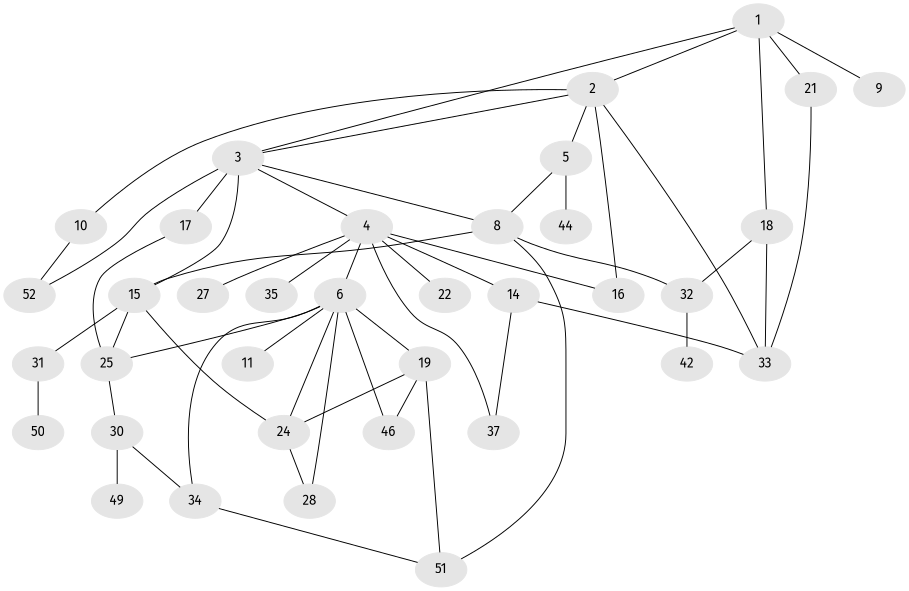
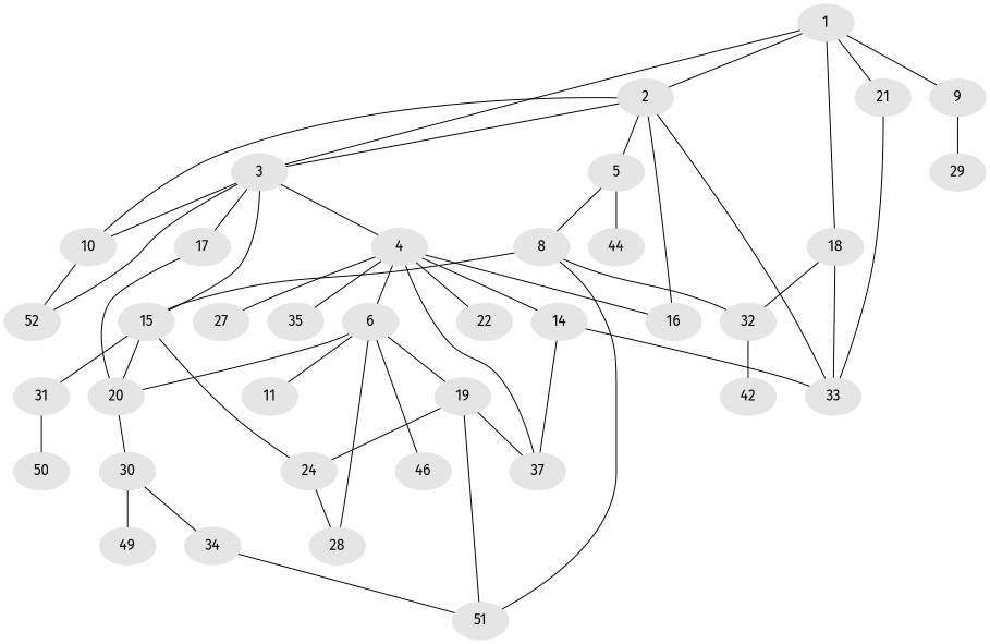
  graph {
    fontname="Fira Sans"
    node [color=gray90 fontname="Fira Sans" style=filled]
    edge [fontname="Fira Sans"]
    2 [super="+13"]
    3 [super="+43"]
    5 [super="+41"]
    10 [super="+39"]
    16 [super="+26"]
    33 [super="+45"]
    1
    9
    18 [super="+40"]
    21
    4 [super="+12"]
    8 [super="+48"]
    15 [super="+37"]
    17
    52
+   29 [super="+54"]
    32
    44
    6 [super="+7"]
    14 [super="+23"]
    22
    27
    35
    n24 [label=37]
    51 [super="+53"]
-   20 [super="+25" label=25]
+   20 [super="+25"]
    24 [super="+47"]
    31
    11
    19 [super="+38"]
    28
    34
    46
    30
    42
    50
    49
    2 -- 3
    2 -- 5
    2 -- 10
    2 -- 16
    2 -- 33
    3 -- 4
-   3 -- 8
+   3 -- 10
    3 -- 15 [weight=2]
    3 -- 17
    3 -- 52
    5 -- 8
    5 -- 44
    10 -- 52
    1 -- 2
    1 -- 3
    1 -- 9
    1 -- 18
    1 -- 21
+   9 -- 29
    18 -- 33
    18 -- 32
    21 -- 33
    4 -- 16 [weight=2]
    4 -- 6
    4 -- 14
    4 -- 22
    4 -- 27
    4 -- 35 [weight=2]
    4 -- n24
    8 -- 15
    8 -- 32
    8 -- 51
    15 -- 20
    15 -- 24
    15 -- 31
    17 -- 20
    32 -- 42
    6 -- 20
-   6 -- 24
    6 -- 11
    6 -- 19
    6 -- 28
-   6 -- 34
    6 -- 46
    14 -- 33
    14 -- n24
    20 -- 30
    24 -- 28
    31 -- 50
-   19 -- 46
+   19 -- n24
    19 -- 51
    19 -- 24
    34 -- 51
    30 -- 34
    30 -- 49
  }
